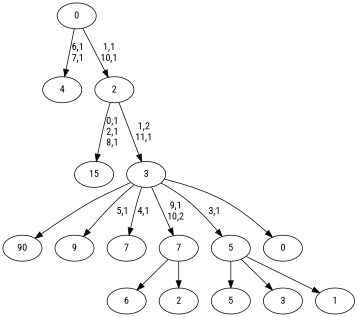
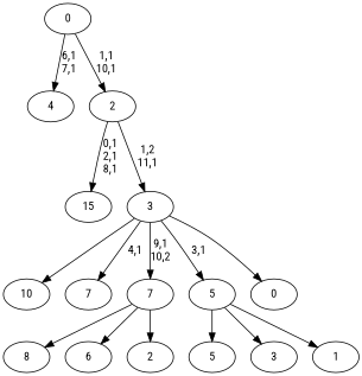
  digraph {
    fontname="Roboto Condensed"
    node [fontname="Roboto Condensed"]
    edge [fontname="Roboto Condensed"]
    n1 [label=15]
-   n2 [label=90]
-   n3 [label=9]
+   n2 [label=10]
+   n4 [label=8]
    n5 [label=7]
    n6 [label=6]
    n7 [label=5]
    n8 [label=4]
    n9 [label=3]
    n10 [label=2]
    7
    n12 [label=1]
    5
    n14 [label=0]
    3
    2
    0
+   7 -> n4
    7 -> n6
    7 -> n10
    5 -> n7
    5 -> n9
    5 -> n12
    3 -> n2
-   3 -> n3 [label="5,1"]
    3 -> n5 [label="4,1"]
    3 -> 7 [label="9,1\n10,2"]
    3 -> 5 [label="3,1"]
    3 -> n14
    2 -> n1 [label="0,1\n2,1\n8,1"]
    2 -> 3 [label="1,2\n11,1"]
    0 -> n8 [label="6,1\n7,1"]
    0 -> 2 [label="1,1\n10,1"]
  }
